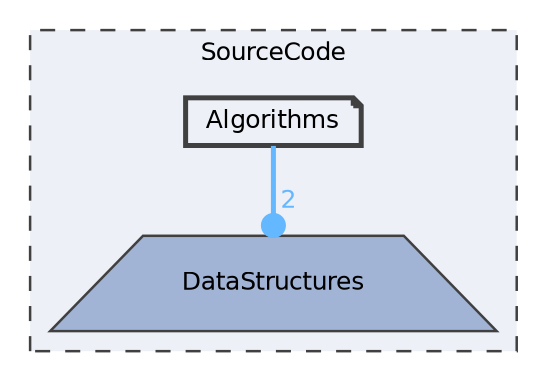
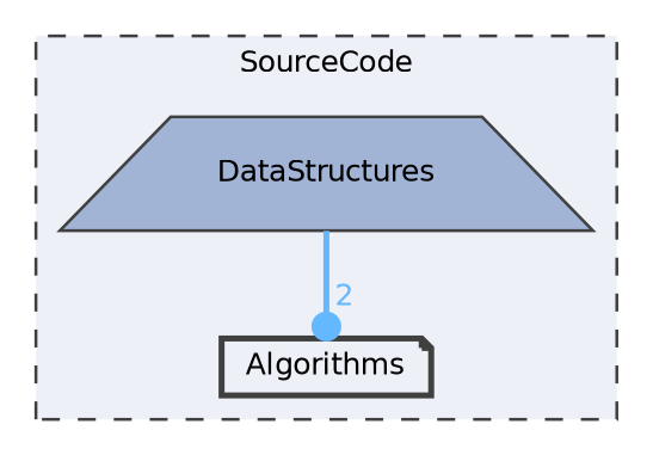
  digraph {
    compound=true
    node [color=grey25 fontname=Helvetica fontsize=10]
    n1 [fillcolor="#a2b4d6" height=0.2 label=DataStructures shape=trapezium style=filled width=0.4]
    n2 [fillcolor="#edf0f7" height=0.2 label=Algorithms shape=note style="filled,bold" width=0.4]
    subgraph cluster_1 {
      bgcolor="#edf0f7"
      fontname=Helvetica
      fontsize=10
      label=SourceCode
      pencolor=grey25
      style="filled,dashed"
      n1
      n2
    }
-   n2 -> n1 [color=steelblue1 fontcolor=steelblue1 fontname=Helvetica fontsize=10 headlabel=2 labeldistance=1.5 labelfontname=Helvetica labelfontsize=10 style=bold arrowhead=dot]
+   n1 -> n2 [color=steelblue1 fontcolor=steelblue1 fontname=Helvetica fontsize=10 headlabel=2 labeldistance=1.5 labelfontname=Helvetica labelfontsize=10 style=bold arrowhead=dot]
  }
